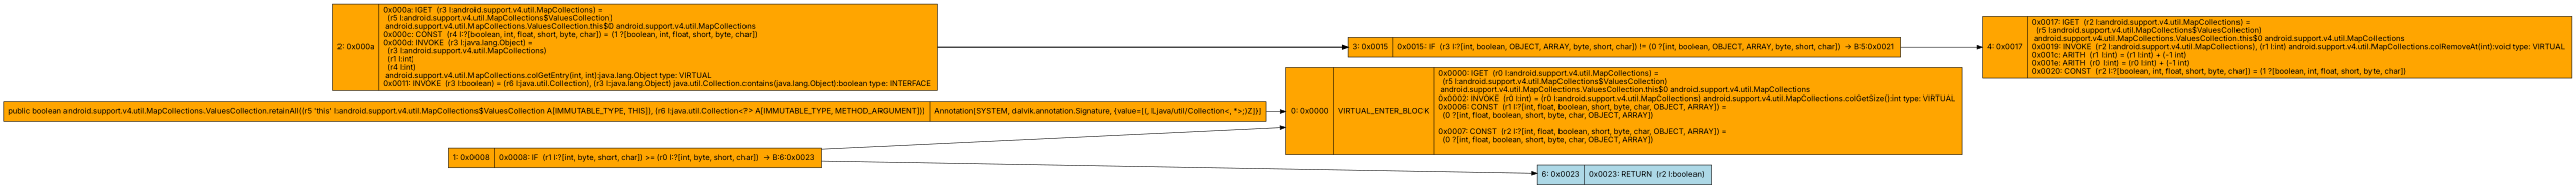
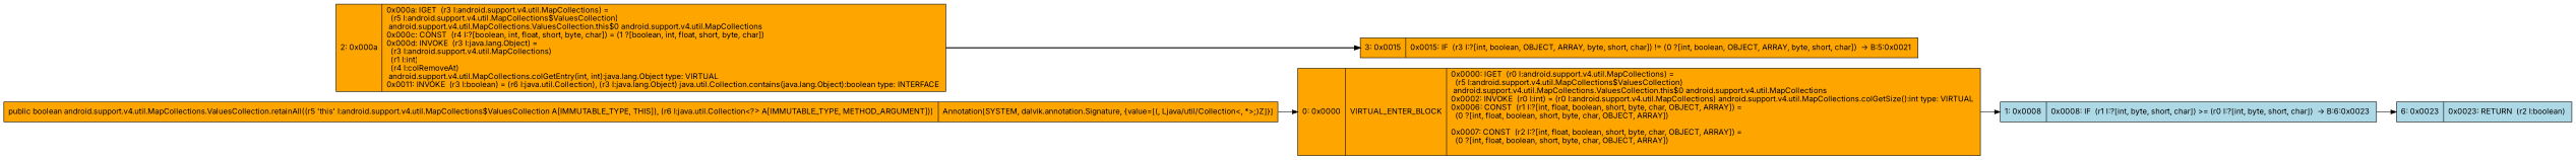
  digraph {
    fontname=Inter
    rankdir=LR
    node [fillcolor=orange fontname=Inter shape=record style=filled]
    edge [fontname=Inter style=solid]
    n1 [label="{0\:\ 0x0000|VIRTUAL_ENTER_BLOCK\l|0x0000: IGET  (r0 I:android.support.v4.util.MapCollections) = \l  (r5 I:android.support.v4.util.MapCollections$ValuesCollection)\l android.support.v4.util.MapCollections.ValuesCollection.this$0 android.support.v4.util.MapCollections \l0x0002: INVOKE  (r0 I:int) = (r0 I:android.support.v4.util.MapCollections) android.support.v4.util.MapCollections.colGetSize():int type: VIRTUAL \l0x0006: CONST  (r1 I:?[int, float, boolean, short, byte, char, OBJECT, ARRAY]) = \l  (0 ?[int, float, boolean, short, byte, char, OBJECT, ARRAY])\l \l0x0007: CONST  (r2 I:?[int, float, boolean, short, byte, char, OBJECT, ARRAY]) = \l  (0 ?[int, float, boolean, short, byte, char, OBJECT, ARRAY])\l \l}"]
-   n2 [label="{1\:\ 0x0008|0x0008: IF  (r1 I:?[int, byte, short, char]) \>= (r0 I:?[int, byte, short, char])  \-\> B:6:0x0023 \l}"]
+   n2 [fillcolor=lightblue label="{1\:\ 0x0008|0x0008: IF  (r1 I:?[int, byte, short, char]) \>= (r0 I:?[int, byte, short, char])  \-\> B:6:0x0023 \l}"]
    n3 [fillcolor=lightblue label="{6\:\ 0x0023|0x0023: RETURN  (r2 I:boolean) \l}"]
-   n4 [label="{2\:\ 0x000a|0x000a: IGET  (r3 I:android.support.v4.util.MapCollections) = \l  (r5 I:android.support.v4.util.MapCollections$ValuesCollection)\l android.support.v4.util.MapCollections.ValuesCollection.this$0 android.support.v4.util.MapCollections \l0x000c: CONST  (r4 I:?[boolean, int, float, short, byte, char]) = (1 ?[boolean, int, float, short, byte, char]) \l0x000d: INVOKE  (r3 I:java.lang.Object) = \l  (r3 I:android.support.v4.util.MapCollections)\l  (r1 I:int)\l  (r4 I:int)\l android.support.v4.util.MapCollections.colGetEntry(int, int):java.lang.Object type: VIRTUAL \l0x0011: INVOKE  (r3 I:boolean) = (r6 I:java.util.Collection), (r3 I:java.lang.Object) java.util.Collection.contains(java.lang.Object):boolean type: INTERFACE \l}"]
+   n4 [label="{2\:\ 0x000a|0x000a: IGET  (r3 I:android.support.v4.util.MapCollections) = \l  (r5 I:android.support.v4.util.MapCollections$ValuesCollection)\l android.support.v4.util.MapCollections.ValuesCollection.this$0 android.support.v4.util.MapCollections \l0x000c: CONST  (r4 I:?[boolean, int, float, short, byte, char]) = (1 ?[boolean, int, float, short, byte, char]) \l0x000d: INVOKE  (r3 I:java.lang.Object) = \l  (r3 I:android.support.v4.util.MapCollections)\l  (r1 I:int)\l  (r4 I:colRemoveAt)\l android.support.v4.util.MapCollections.colGetEntry(int, int):java.lang.Object type: VIRTUAL \l0x0011: INVOKE  (r3 I:boolean) = (r6 I:java.util.Collection), (r3 I:java.lang.Object) java.util.Collection.contains(java.lang.Object):boolean type: INTERFACE \l}"]
    n5 [label="{3\:\ 0x0015|0x0015: IF  (r3 I:?[int, boolean, OBJECT, ARRAY, byte, short, char]) != (0 ?[int, boolean, OBJECT, ARRAY, byte, short, char])  \-\> B:5:0x0021 \l}"]
-   n6 [label="{4\:\ 0x0017|0x0017: IGET  (r2 I:android.support.v4.util.MapCollections) = \l  (r5 I:android.support.v4.util.MapCollections$ValuesCollection)\l android.support.v4.util.MapCollections.ValuesCollection.this$0 android.support.v4.util.MapCollections \l0x0019: INVOKE  (r2 I:android.support.v4.util.MapCollections), (r1 I:int) android.support.v4.util.MapCollections.colRemoveAt(int):void type: VIRTUAL \l0x001c: ARITH  (r1 I:int) = (r1 I:int) + (\-1 int) \l0x001e: ARITH  (r0 I:int) = (r0 I:int) + (\-1 int) \l0x0020: CONST  (r2 I:?[boolean, int, float, short, byte, char]) = (1 ?[boolean, int, float, short, byte, char]) \l}"]
    n7 [label="{public boolean android.support.v4.util.MapCollections.ValuesCollection.retainAll((r5 'this' I:android.support.v4.util.MapCollections$ValuesCollection A[IMMUTABLE_TYPE, THIS]), (r6 I:java.util.Collection\<?\> A[IMMUTABLE_TYPE, METHOD_ARGUMENT]))  | Annotation[SYSTEM, dalvik.annotation.Signature, \{value=[(, Ljava\/util\/Collection\<, *\>;)Z]\}]\l}"]
-   n2 -> n1
+   n1 -> n2
    n2 -> n3
    n4 -> n5 [style=bold]
-   n5 -> n6
    n7 -> n1
  }
